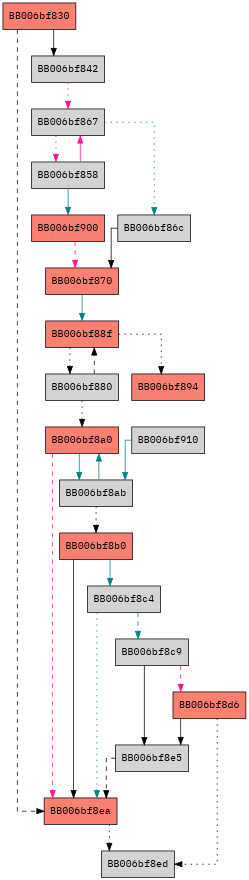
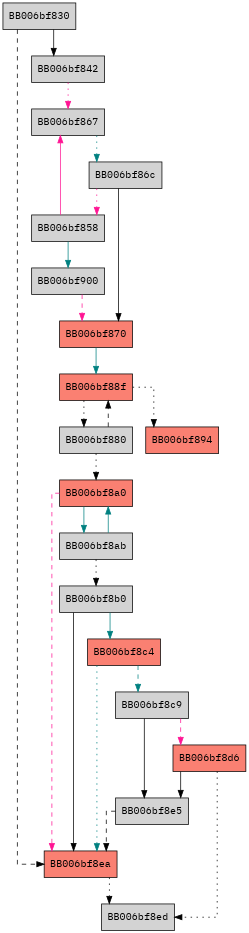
  digraph {
    fontname="IBM Plex Mono"
    splines=ortho
    node [fillcolor=lightgrey fontname="IBM Plex Mono" shape=box style=filled]
    edge [color=black fontname="IBM Plex Mono" style=solid]
-   BB006bf830 [fillcolor=salmon]
+   BB006bf830
    BB006bf8ea [fillcolor=salmon]
    BB006bf842
    BB006bf8ed
    BB006bf867
    BB006bf858
    BB006bf86c
-   BB006bf900 [fillcolor=salmon]
+   BB006bf900
    BB006bf870 [fillcolor=salmon]
    BB006bf88f [fillcolor=salmon]
    BB006bf880
    BB006bf894 [fillcolor=salmon]
    BB006bf8a0 [fillcolor=salmon]
-   BB006bf910
    BB006bf8ab
-   BB006bf8b0 [fillcolor=salmon]
-   BB006bf8c4
+   BB006bf8b0
+   BB006bf8c4 [fillcolor=salmon]
    BB006bf8c9
    BB006bf8e5
    BB006bf8d6 [fillcolor=salmon]
    BB006bf830 -> BB006bf8ea [style=dashed]
    BB006bf830 -> BB006bf842
    BB006bf8ea -> BB006bf8ed [style=dotted]
    BB006bf842 -> BB006bf867 [color=deeppink style=dotted]
-   BB006bf867 -> BB006bf858 [color=deeppink style=dotted]
+   BB006bf86c -> BB006bf858 [color=deeppink style=dotted]
    BB006bf867 -> BB006bf86c [color=teal style=dotted]
    BB006bf858 -> BB006bf867 [color=deeppink]
    BB006bf858 -> BB006bf900 [color=teal]
    BB006bf86c -> BB006bf870
    BB006bf900 -> BB006bf870 [color=deeppink style=dashed]
    BB006bf870 -> BB006bf88f [color=teal]
    BB006bf88f -> BB006bf880 [style=dotted]
    BB006bf88f -> BB006bf894 [style=dotted]
    BB006bf880 -> BB006bf88f [style=dashed]
    BB006bf880 -> BB006bf8a0 [style=dotted]
    BB006bf8a0 -> BB006bf8ea [color=deeppink style=dashed]
    BB006bf8a0 -> BB006bf8ab [color=teal]
-   BB006bf910 -> BB006bf8ab [color=teal]
    BB006bf8ab -> BB006bf8a0 [color=teal]
    BB006bf8ab -> BB006bf8b0 [style=dotted]
    BB006bf8b0 -> BB006bf8ea
    BB006bf8b0 -> BB006bf8c4 [color=teal]
    BB006bf8c4 -> BB006bf8ea [color=teal style=dotted]
    BB006bf8c4 -> BB006bf8c9 [color=teal style=dashed]
    BB006bf8c9 -> BB006bf8e5
    BB006bf8c9 -> BB006bf8d6 [color=deeppink style=dashed]
    BB006bf8e5 -> BB006bf8ea [style=dashed]
    BB006bf8d6 -> BB006bf8ed [style=dotted]
    BB006bf8d6 -> BB006bf8e5
  }
